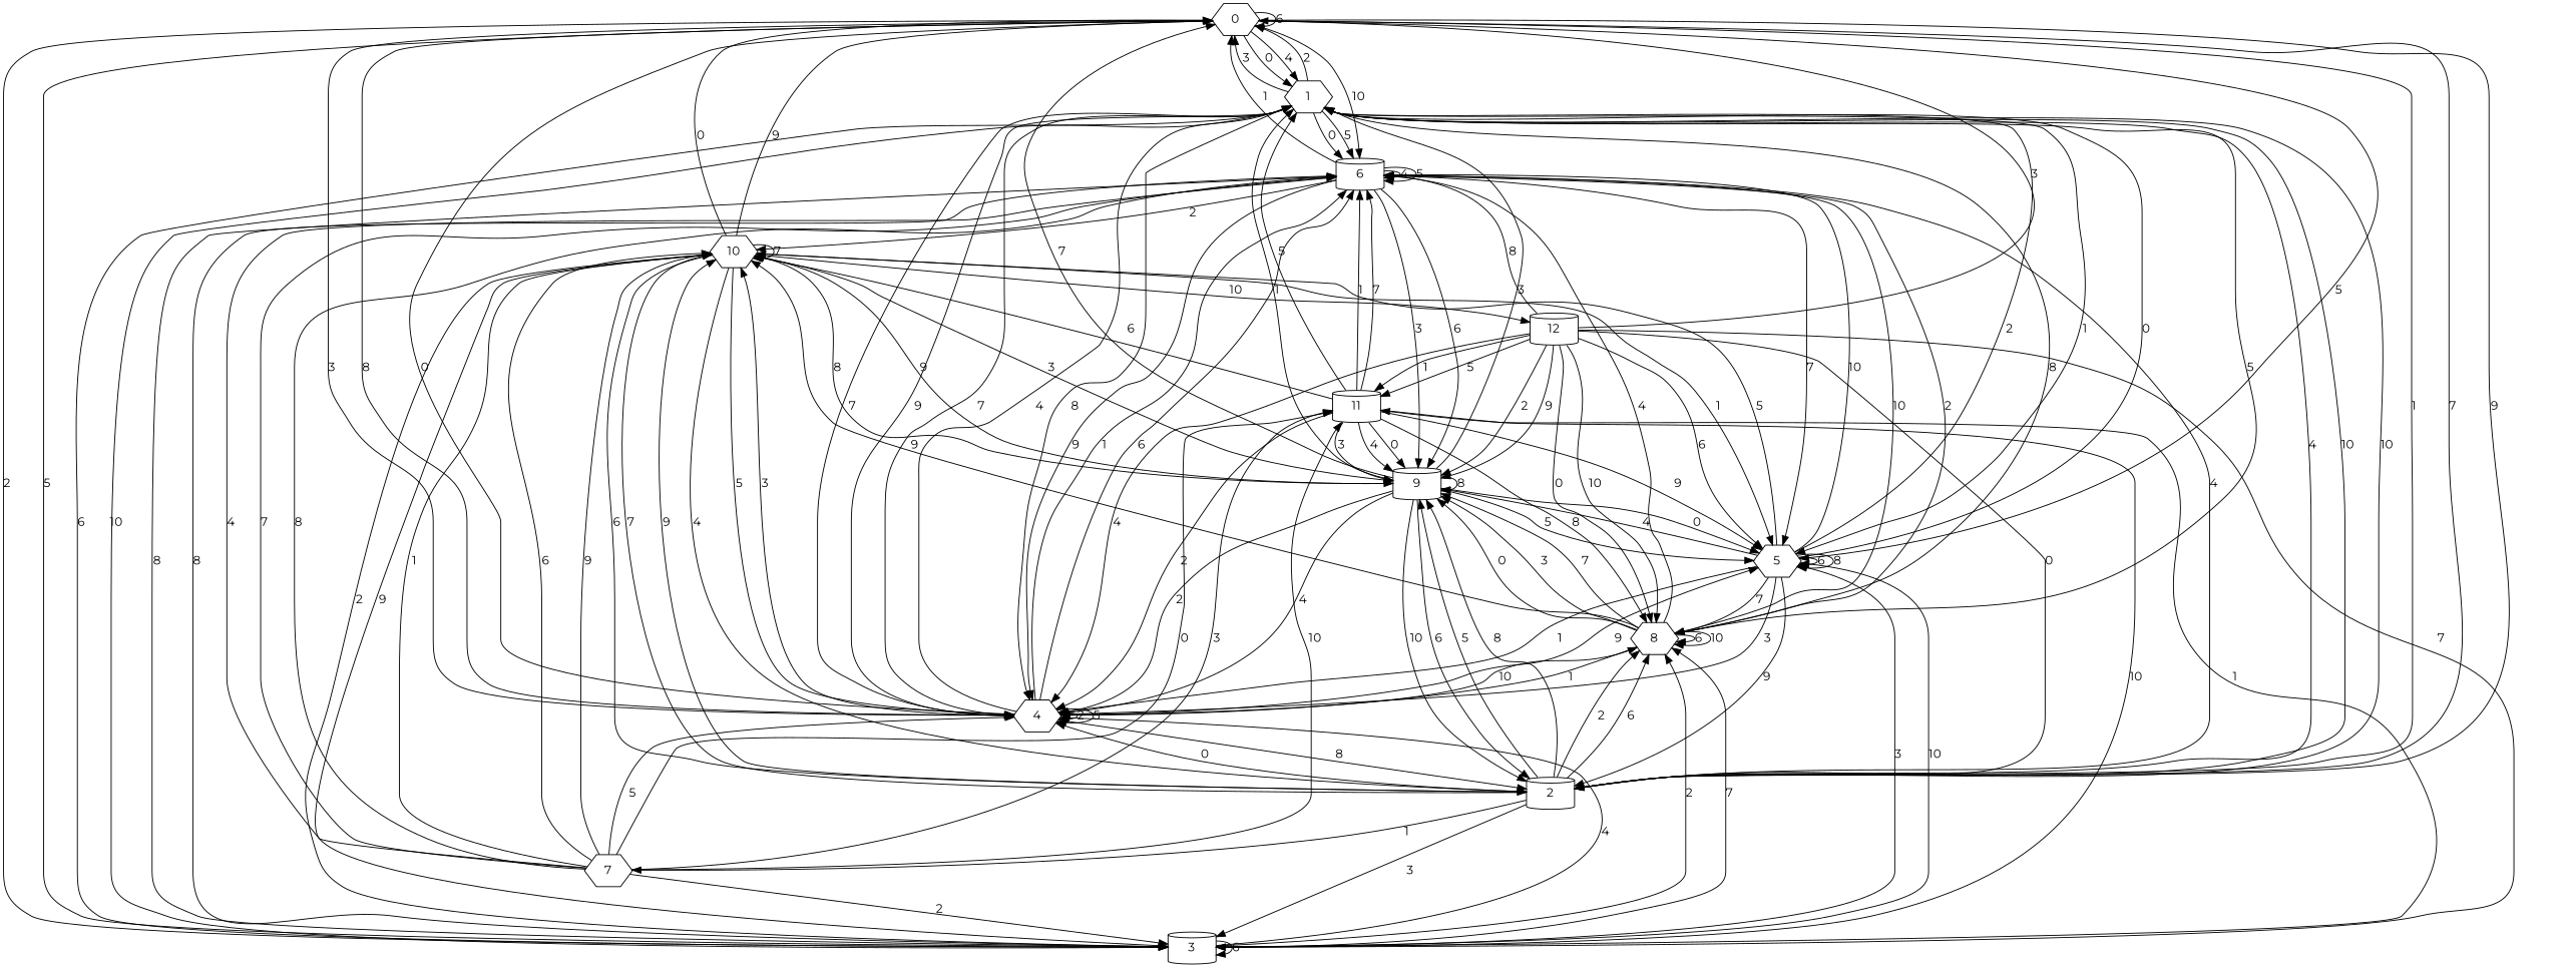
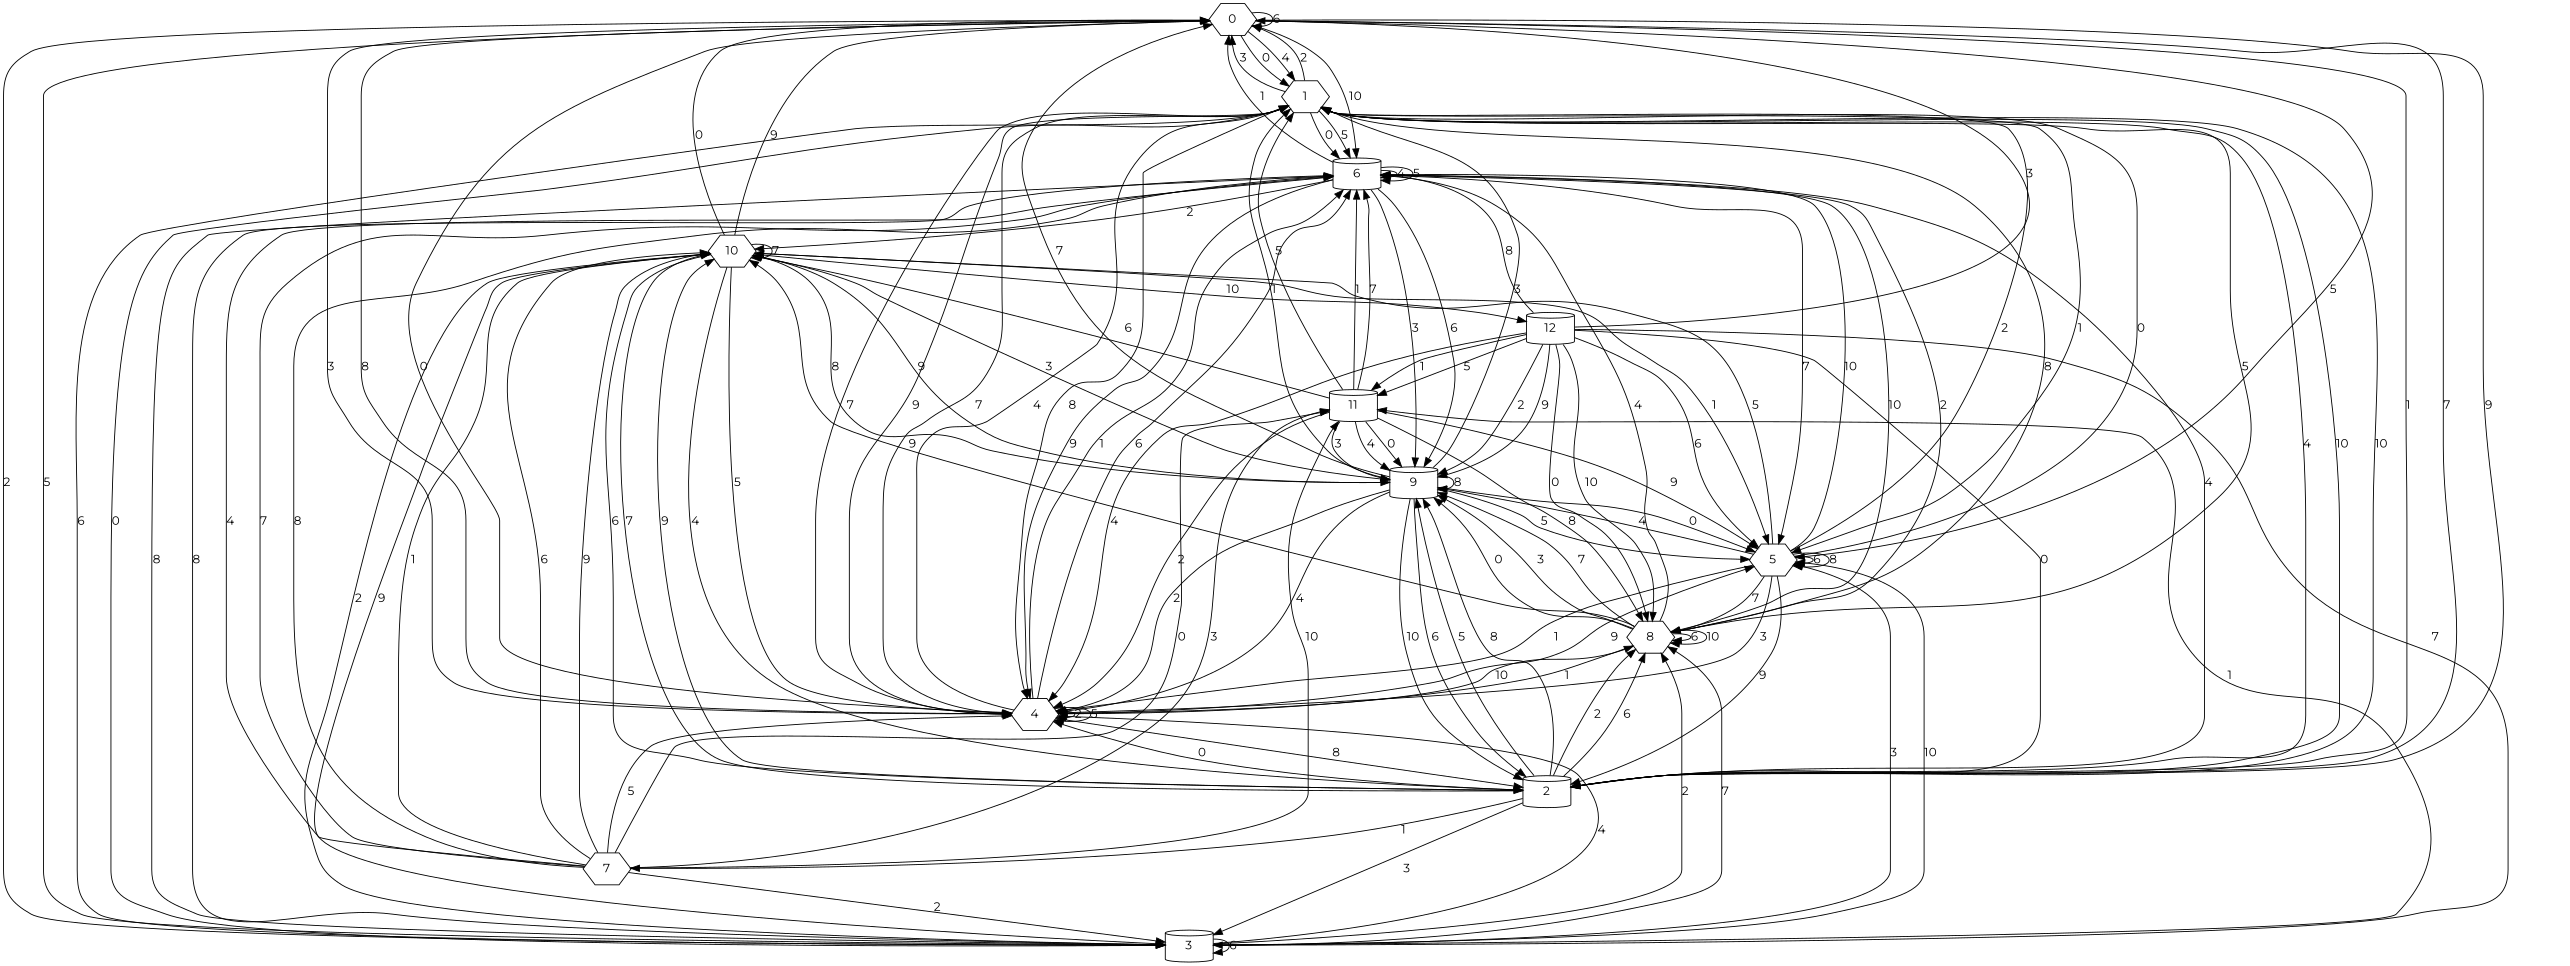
  digraph {
    fontname=Montserrat
    node [fontname=Montserrat shape=hexagon]
    edge [fontname=Montserrat]
    n1 [label=0]
    n2 [label=1]
    n3 [label=2 shape=cylinder]
    n4 [label=3 shape=cylinder]
    n5 [label=4]
    n6 [label=5]
    n7 [label=6 shape=cylinder]
    n8 [label=7]
    n9 [label=8]
    n10 [label=9 shape=cylinder]
    n11 [label=10]
    n12 [label=11 shape=cylinder]
    n13 [label=12 shape=cylinder]
    n1 -> n1 [label=6]
    n1 -> n2 [label=0]
    n1 -> n2 [label=4]
    n1 -> n3 [label=1]
    n1 -> n3 [label=7]
    n1 -> n3 [label=9]
    n1 -> n4 [label=2]
    n1 -> n5 [label=3]
    n1 -> n5 [label=8]
    n1 -> n6 [label=5]
    n1 -> n7 [label=10]
    n2 -> n1 [label=2]
    n2 -> n1 [label=3]
    n2 -> n3 [label=4]
    n2 -> n3 [label=10]
    n2 -> n4 [label=6]
    n2 -> n5 [label=7]
    n2 -> n5 [label=8]
    n2 -> n5 [label=9]
    n2 -> n6 [label=1]
    n2 -> n7 [label=0]
    n2 -> n7 [label=5]
    n3 -> n2 [label=10]
    n3 -> n4 [label=3]
    n3 -> n5 [label=0]
    n3 -> n7 [label=4]
    n3 -> n8 [label=1]
    n3 -> n9 [label=2]
    n3 -> n9 [label=6]
    n3 -> n10 [label=5]
    n3 -> n10 [label=8]
    n3 -> n11 [label=7]
    n3 -> n11 [label=9]
    n4 -> n1 [label=5]
-   n4 -> n2 [label=10]
+   n4 -> n2 [label=0]
    n4 -> n4 [label=6]
    n4 -> n5 [label=4]
    n4 -> n6 [label=3]
    n4 -> n6 [label=10]
    n4 -> n7 [label=8]
    n4 -> n9 [label=2]
    n4 -> n9 [label=7]
    n4 -> n11 [label=9]
    n4 -> n12 [label=1]
    n5 -> n1 [label=0]
    n5 -> n2 [label=4]
    n5 -> n2 [label=7]
    n5 -> n3 [label=8]
    n5 -> n5 [label=2]
    n5 -> n5 [label=5]
    n5 -> n6 [label=9]
    n5 -> n7 [label=1]
    n5 -> n7 [label=6]
    n5 -> n9 [label=10]
-   n5 -> n11 [label=3]
    n6 -> n2 [label=0]
    n6 -> n2 [label=2]
    n6 -> n3 [label=9]
    n6 -> n5 [label=1]
    n6 -> n5 [label=3]
    n6 -> n6 [label=6]
    n6 -> n6 [label=8]
    n6 -> n7 [label=10]
    n6 -> n9 [label=7]
    n6 -> n10 [label=4]
    n6 -> n11 [label=5]
    n7 -> n1 [label=1]
    n7 -> n4 [label=8]
    n7 -> n5 [label=9]
    n7 -> n6 [label=7]
    n7 -> n7 [label=4]
    n7 -> n7 [label=5]
    n7 -> n9 [label=10]
    n7 -> n10 [label=3]
    n7 -> n10 [label=6]
    n7 -> n11 [label=2]
    n8 -> n4 [label=2]
    n8 -> n5 [label=5]
    n8 -> n7 [label=4]
    n8 -> n7 [label=7]
    n8 -> n7 [label=8]
    n8 -> n11 [label=1]
    n8 -> n11 [label=6]
    n8 -> n11 [label=9]
    n8 -> n12 [label=0]
    n8 -> n12 [label=3]
    n8 -> n12 [label=10]
    n9 -> n2 [label=5]
    n9 -> n2 [label=8]
    n9 -> n5 [label=1]
    n9 -> n7 [label=2]
    n9 -> n7 [label=4]
    n9 -> n9 [label=6]
    n9 -> n9 [label=10]
    n9 -> n10 [label=0]
    n9 -> n10 [label=3]
    n9 -> n10 [label=7]
    n9 -> n11 [label=9]
    n10 -> n1 [label=7]
    n10 -> n2 [label=1]
    n10 -> n2 [label=3]
    n10 -> n3 [label=6]
    n10 -> n3 [label=10]
    n10 -> n5 [label=2]
    n10 -> n5 [label=4]
    n10 -> n6 [label=0]
    n10 -> n6 [label=5]
    n10 -> n10 [label=8]
    n10 -> n11 [label=9]
    n11 -> n1 [label=0]
    n11 -> n1 [label=9]
    n11 -> n3 [label=4]
    n11 -> n3 [label=6]
    n11 -> n4 [label=2]
    n11 -> n5 [label=5]
    n11 -> n6 [label=1]
    n11 -> n10 [label=3]
    n11 -> n10 [label=8]
    n11 -> n11 [label=7]
    n11 -> n13 [label=10]
    n12 -> n2 [label=5]
-   n12 -> n4 [label=10]
    n12 -> n5 [label=2]
    n12 -> n6 [label=9]
    n12 -> n7 [label=1]
    n12 -> n7 [label=7]
    n12 -> n9 [label=8]
    n12 -> n10 [label=0]
    n12 -> n10 [label=3]
    n12 -> n10 [label=4]
    n12 -> n11 [label=6]
    n13 -> n1 [label=3]
    n13 -> n3 [label=0]
    n13 -> n4 [label=7]
    n13 -> n5 [label=4]
    n13 -> n6 [label=6]
    n13 -> n7 [label=8]
    n13 -> n9 [label=0]
    n13 -> n9 [label=10]
    n13 -> n10 [label=2]
    n13 -> n10 [label=9]
    n13 -> n12 [label=1]
    n13 -> n12 [label=5]
  }
